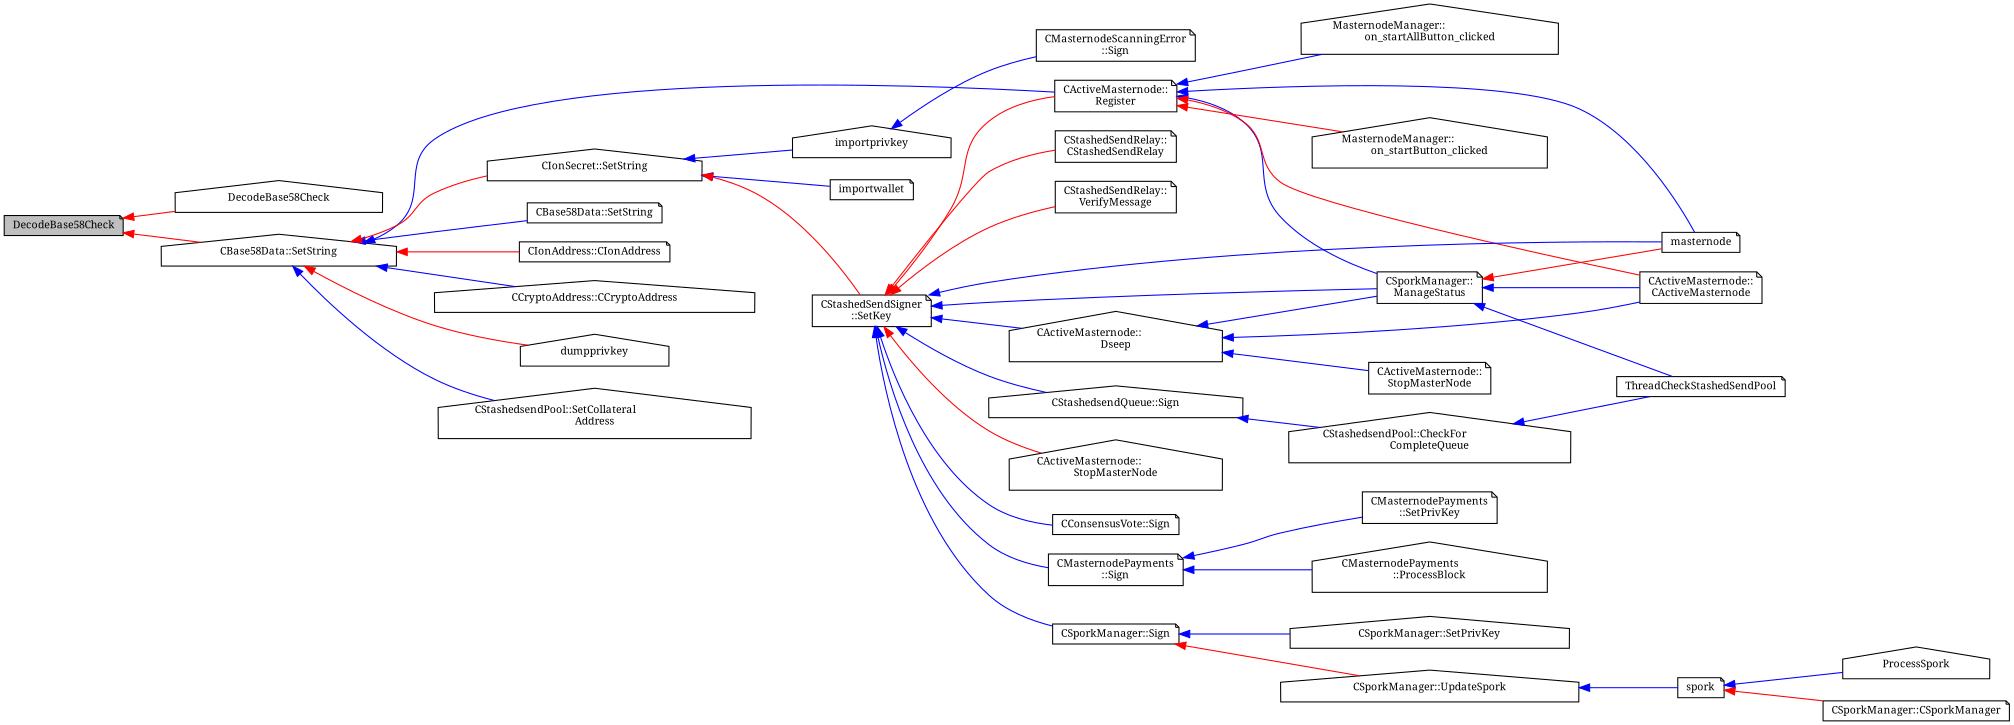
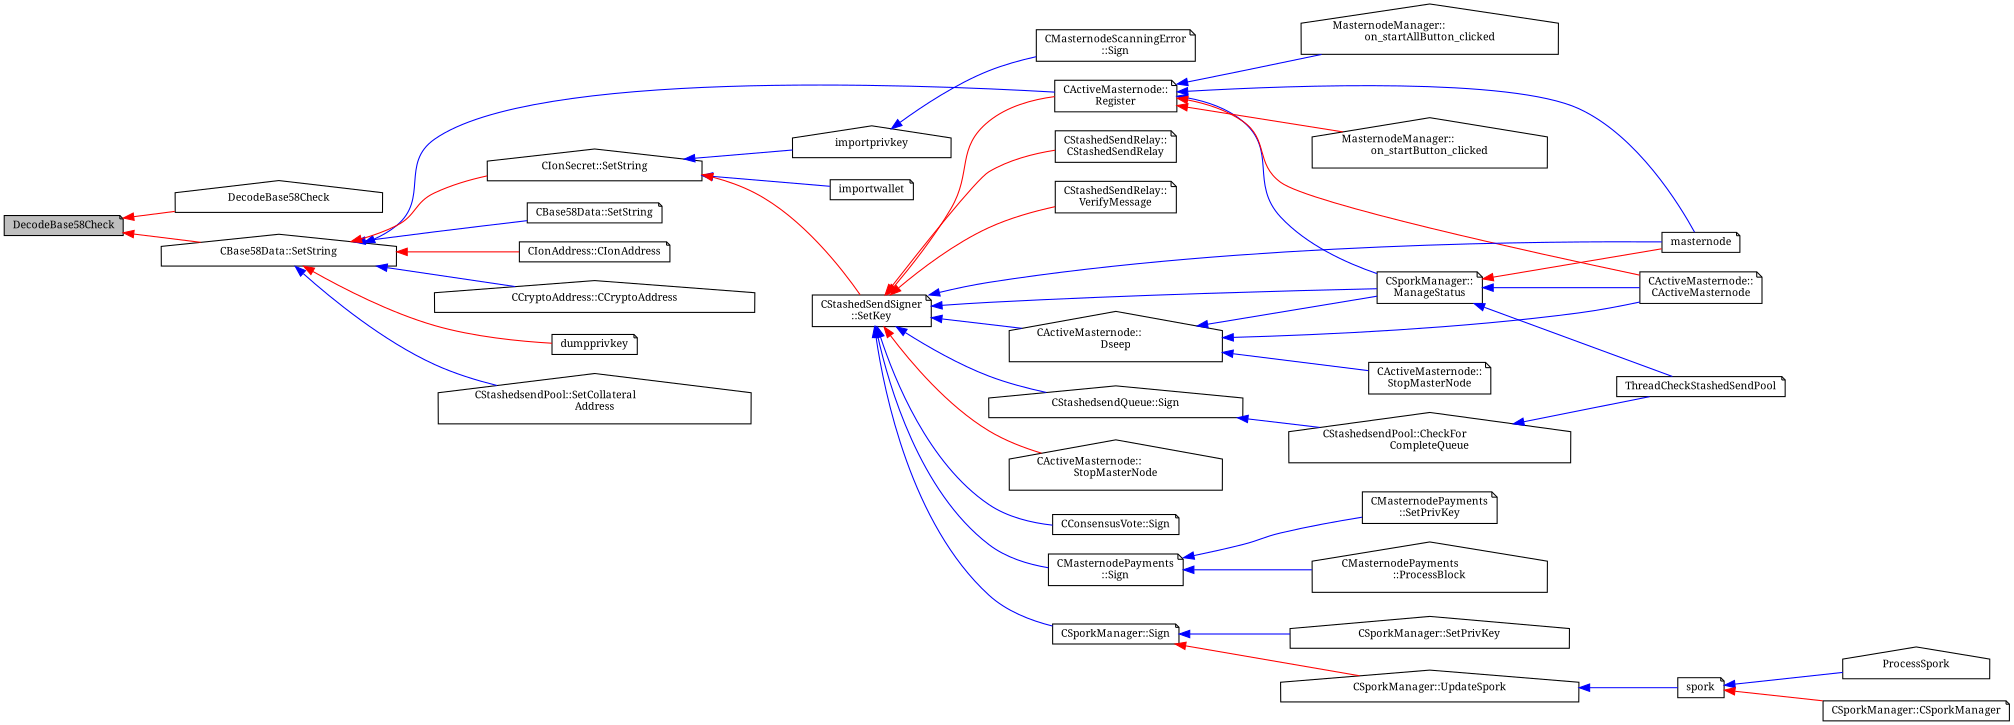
  digraph {
    fontname="Noto Serif"
    rankdir=LR
    node [color=black fillcolor=white fontname="Noto Serif" fontsize=10 shape=note style=filled]
    edge [color=blue dir=back fontname="Noto Serif" fontsize=10 labelfontname=Helvetica labelfontsize=10 style=solid]
    n1 [fillcolor=grey75 fontcolor=black height=0.2 label=DecodeBase58Check width=0.4]
    n2 [height=0.2 label=DecodeBase58Check shape=house width=0.4]
    n3 [height=0.2 label="CBase58Data::SetString" shape=house width=0.4]
    n4 [height=0.2 label="CActiveMasternode::\lRegister" width=0.4]
    n5 [height=0.2 label="CBase58Data::SetString" width=0.4]
    n6 [height=0.2 label="CIonSecret::SetString" shape=house width=0.4]
    n7 [height=0.2 label="CIonAddress::CIonAddress" width=0.4]
    n8 [height=0.2 label="CCryptoAddress::CCryptoAddress" shape=house width=0.4]
-   n9 [height=0.2 label=dumpprivkey shape=house width=0.4]
+   n9 [height=0.2 label=dumpprivkey width=0.4]
    n10 [height=0.2 label="CStashedsendPool::SetCollateral\lAddress" shape=house width=0.4]
    n11 [height=0.2 label="CSporkManager::\lManageStatus" width=0.4]
    n12 [height=0.2 label="CActiveMasternode::\lCActiveMasternode" width=0.4]
    n13 [height=0.2 label=masternode width=0.4]
    n14 [height=0.2 label="MasternodeManager::\lon_startButton_clicked" shape=house width=0.4]
    n15 [height=0.2 label="MasternodeManager::\lon_startAllButton_clicked" shape=house width=0.4]
    n16 [height=0.2 label=importprivkey shape=house width=0.4]
    n17 [height=0.2 label=importwallet width=0.4]
    n18 [height=0.2 label="CStashedSendSigner\l::SetKey" width=0.4]
    n19 [height=0.2 label=ThreadCheckStashedSendPool width=0.4]
    n20 [height=0.2 label="CMasternodeScanningError\l::Sign" width=0.4]
    n21 [height=0.2 label="CActiveMasternode::\lStopMasterNode" shape=house width=0.4]
    n22 [height=0.2 label="CActiveMasternode::\lDseep" shape=house width=0.4]
    n23 [height=0.2 label="CConsensusVote::Sign" width=0.4]
    n24 [height=0.2 label="CMasternodePayments\l::Sign" width=0.4]
    n25 [height=0.2 label="CSporkManager::Sign" width=0.4]
    n26 [height=0.2 label="CStashedSendRelay::\lCStashedSendRelay" width=0.4]
    n27 [height=0.2 label="CStashedSendRelay::\lVerifyMessage" width=0.4]
    n28 [height=0.2 label="CStashedsendQueue::Sign" shape=house width=0.4]
    n29 [height=0.2 label="CActiveMasternode::\lStopMasterNode" width=0.4]
    n30 [height=0.2 label="CMasternodePayments\l::ProcessBlock" shape=house width=0.4]
    n31 [height=0.2 label="CMasternodePayments\l::SetPrivKey" width=0.4]
    n32 [height=0.2 label="CSporkManager::UpdateSpork" shape=house width=0.4]
    n33 [height=0.2 label="CSporkManager::SetPrivKey" shape=house width=0.4]
    n34 [height=0.2 label="CStashedsendPool::CheckFor\lCompleteQueue" shape=house width=0.4]
    n35 [height=0.2 label=spork width=0.4]
    n36 [height=0.2 label=ProcessSpork shape=house width=0.4]
    n37 [height=0.2 label="CSporkManager::CSporkManager" width=0.4]
    n1 -> n2 [color=red]
    n1 -> n3 [color=red]
    n3 -> n4
    n3 -> n5
    n3 -> n6 [color=red]
    n3 -> n7 [color=red]
    n3 -> n8
    n3 -> n9 [color=red]
    n3 -> n10
    n4 -> n11
    n4 -> n12 [color=red]
    n4 -> n13
    n4 -> n14 [color=red]
    n4 -> n15
    n6 -> n16
    n6 -> n17
    n6 -> n18 [color=red]
    n11 -> n12
    n11 -> n13 [color=red]
    n11 -> n19
    n16 -> n20
    n18 -> n4 [color=red]
    n18 -> n11
    n18 -> n13
    n18 -> n21 [color=red]
    n18 -> n22
    n18 -> n23
    n18 -> n24
    n18 -> n25
    n18 -> n26 [color=red]
    n18 -> n27 [color=red]
    n18 -> n28
    n22 -> n11
    n22 -> n12
    n22 -> n29
    n24 -> n30
    n24 -> n31
    n25 -> n32 [color=red]
    n25 -> n33
    n28 -> n34
    n32 -> n35
    n34 -> n19
    n35 -> n36
    n35 -> n37 [color=red]
  }
